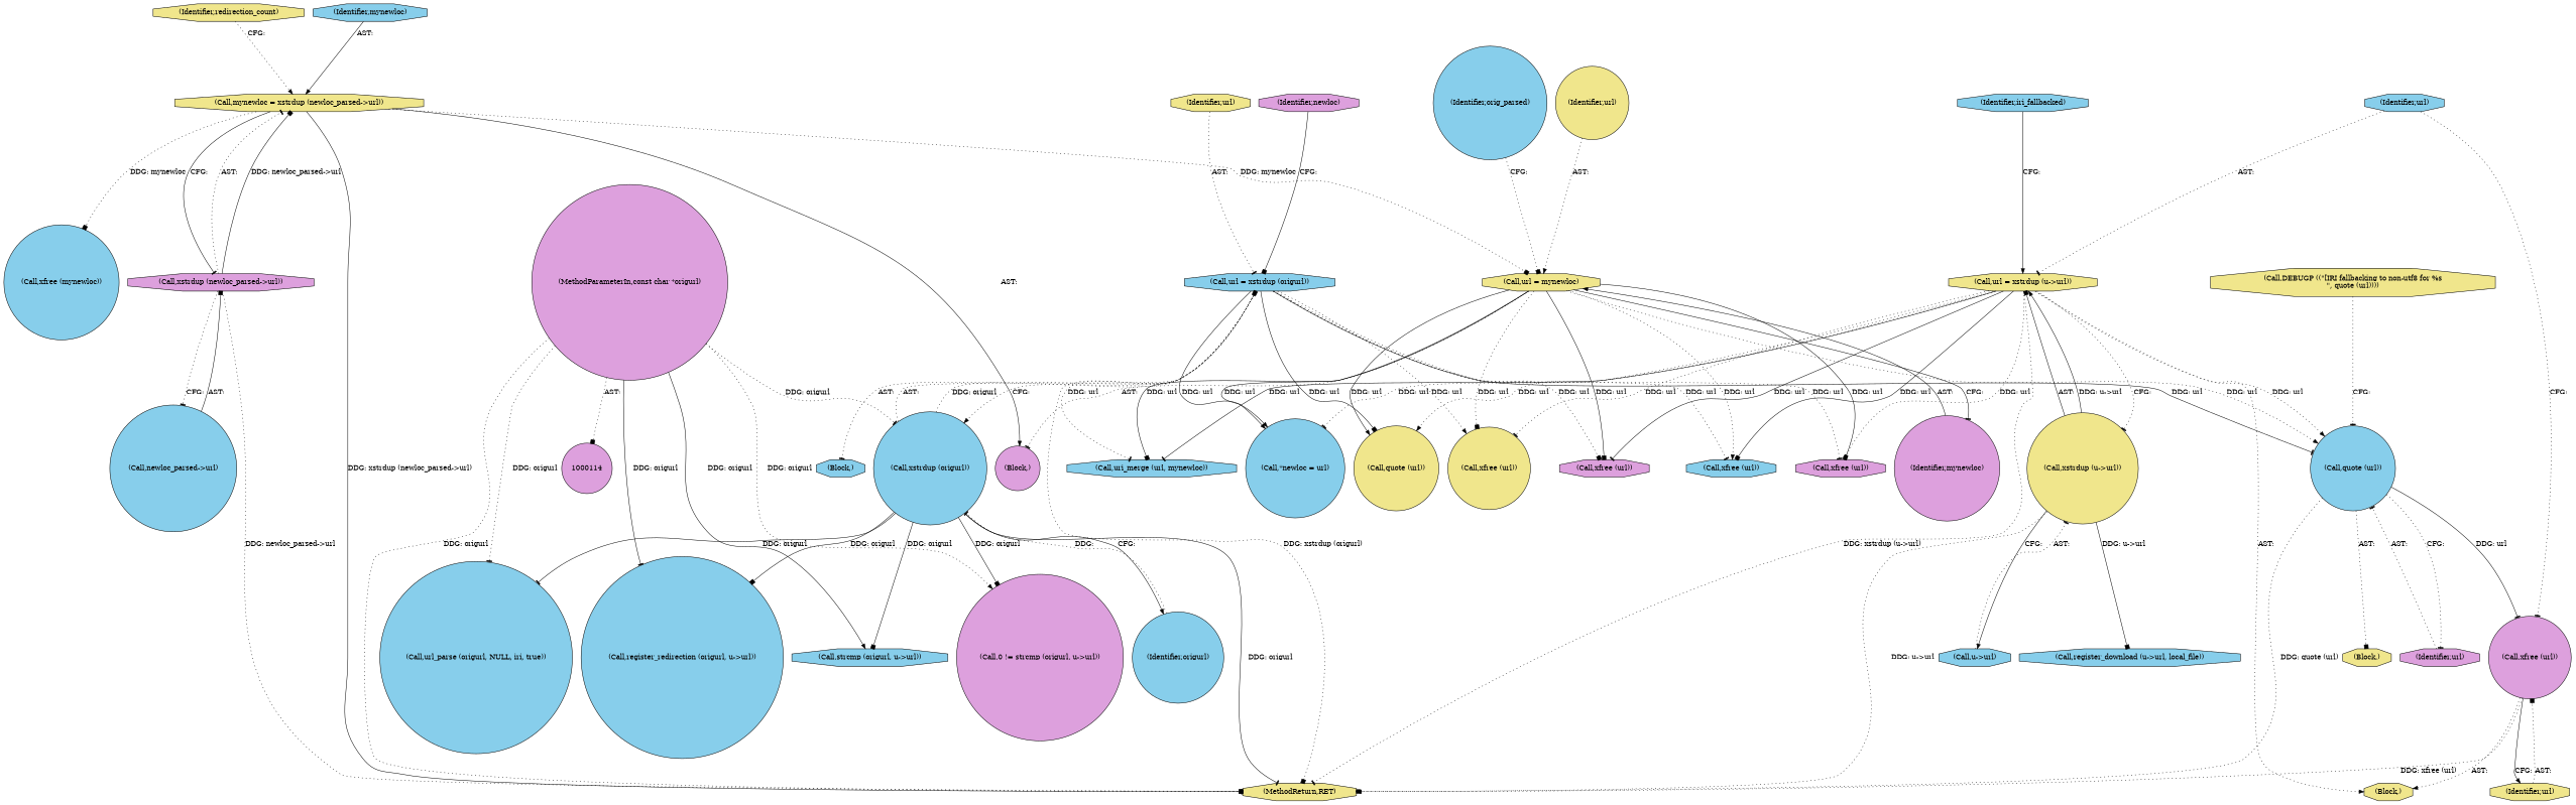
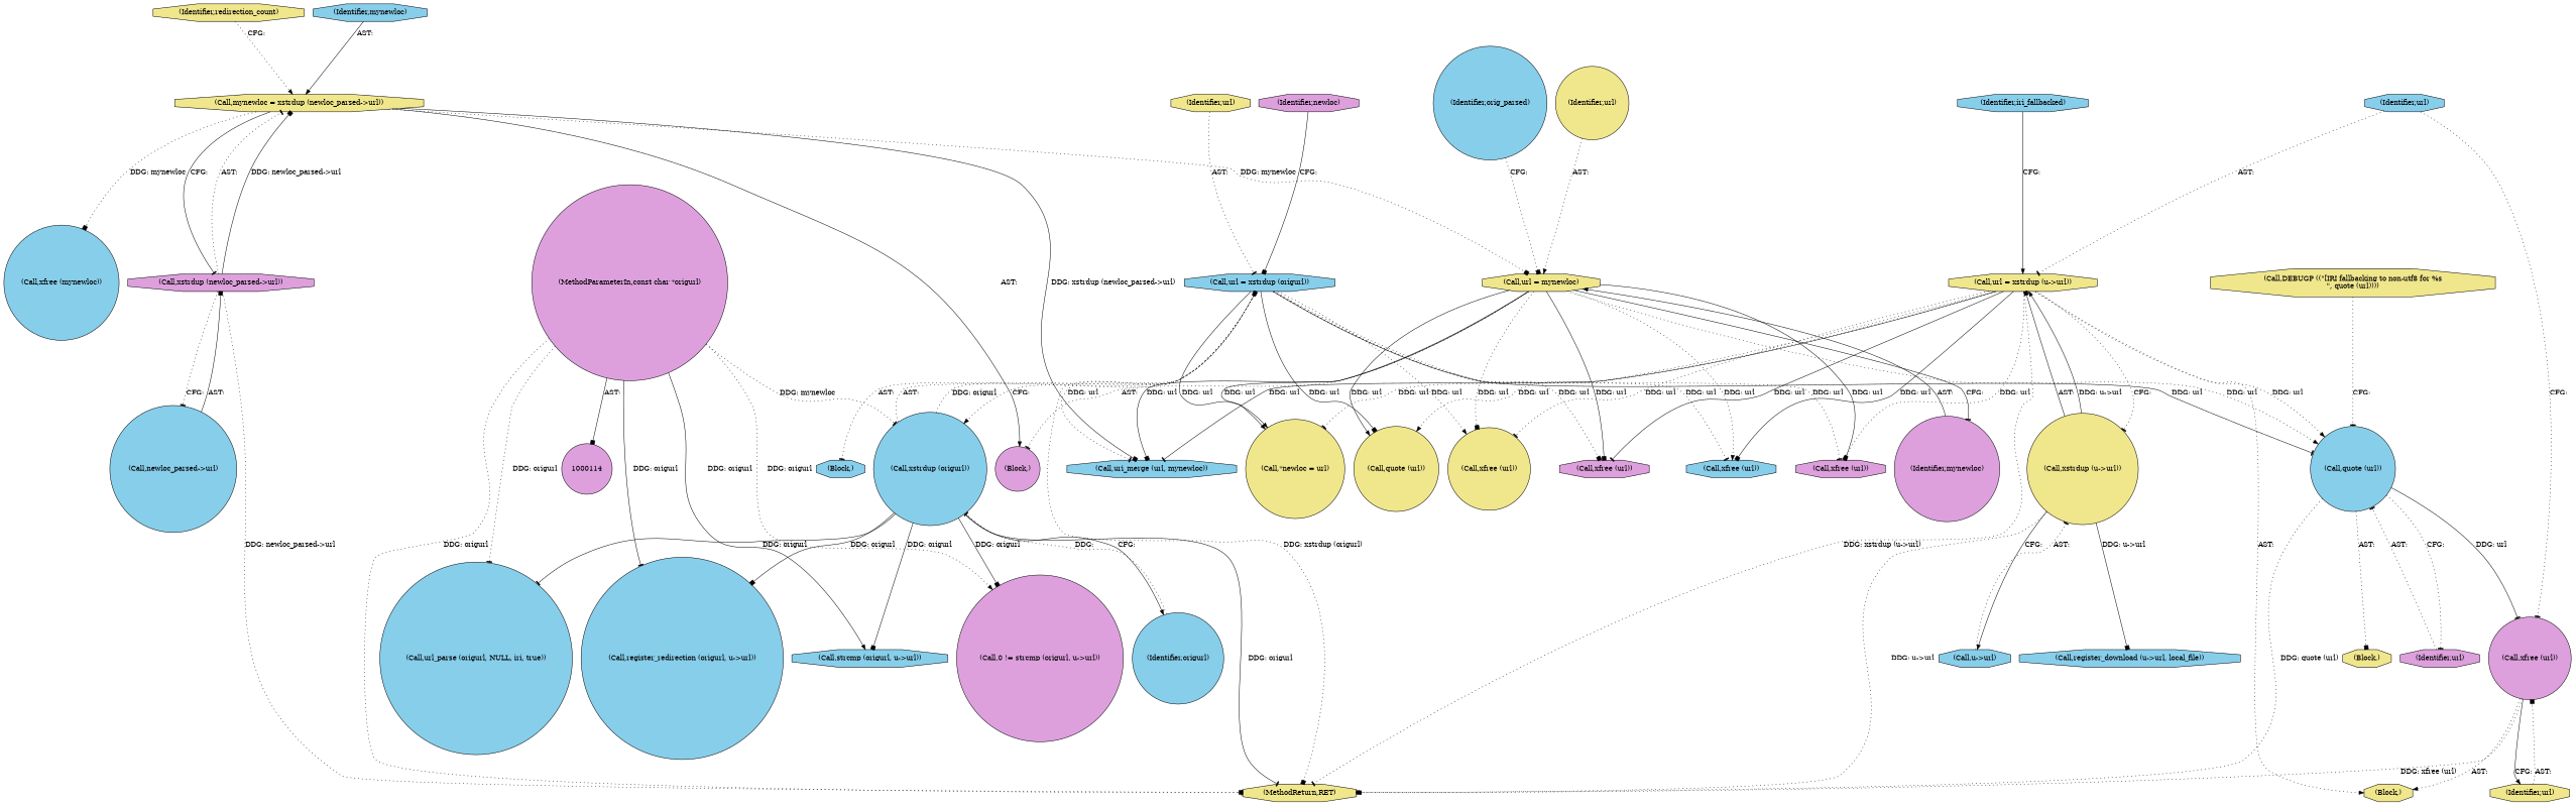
  digraph {
    node [fillcolor=skyblue shape=octagon style=filled]
    edge [arrowhead=tee style=dotted]
    n1 [fillcolor=plum label="(Call,xfree (url))" shape=circle]
    n2 [fillcolor=khaki label="(Identifier,url)"]
    n3 [fillcolor=khaki label="(MethodReturn,RET)"]
    n4 [fillcolor=khaki label="(Block,)"]
    n5 [label="(Call,quote (url))" shape=circle]
    n6 [fillcolor=khaki label="(Block,)"]
    n7 [fillcolor=plum label="(Identifier,url)"]
    n8 [fillcolor=khaki label="(Call,url = mynewloc)"]
    n9 [fillcolor=plum label="(Call,xfree (url))"]
    n10 [fillcolor=plum label="(Identifier,mynewloc)" shape=circle]
-   n11 [label="(Call,*newloc = url)" shape=circle]
+   n11 [fillcolor=khaki label="(Call,*newloc = url)" shape=circle]
    n12 [fillcolor=plum label="(Block,)" shape=circle]
    n13 [fillcolor=khaki label="(Call,quote (url))" shape=circle]
    n14 [label="(Call,uri_merge (url, mynewloc))"]
    n15 [fillcolor=khaki label="(Call,xfree (url))" shape=circle]
    n16 [fillcolor=plum label="(Call,xfree (url))"]
    n17 [label="(Call,xfree (url))"]
    n18 [fillcolor=khaki label="(Call,mynewloc = xstrdup (newloc_parsed->url))"]
    n19 [fillcolor=plum label="(Call,xstrdup (newloc_parsed->url))"]
    n20 [label="(Call,xfree (mynewloc))" shape=circle]
    n21 [label="(Call,newloc_parsed->url)" shape=circle]
    n22 [fillcolor=khaki label="(Call,url = xstrdup (u->url))"]
    n23 [fillcolor=khaki label="(Call,xstrdup (u->url))" shape=circle]
    n24 [label="(Call,register_download (u->url, local_file))"]
    n25 [label="(Call,u->url)"]
    n26 [label="(Call,url = xstrdup (origurl))"]
    n27 [label="(Call,xstrdup (origurl))" shape=circle]
    n28 [label="(Block,)"]
    n29 [label="(Call,url_parse (origurl, NULL, iri, true))" shape=circle]
    n30 [label="(Call,register_redirection (origurl, u->url))" shape=circle]
    n31 [label="(Call,strcmp (origurl, u->url))"]
    n32 [fillcolor=plum label="(Call,0 != strcmp (origurl, u->url))" shape=circle]
    n33 [label="(Identifier,origurl)" shape=circle]
    n34 [fillcolor=plum label="(MethodParameterIn,const char *origurl)" shape=circle]
    1000114 [fillcolor=plum shape=circle]
    n36 [label="(Identifier,orig_parsed)" shape=circle]
    n37 [fillcolor=khaki label="(Identifier,url)"]
    n38 [label="(Identifier,iri_fallbacked)"]
    n39 [fillcolor=khaki label="(Identifier,url)" shape=circle]
    n40 [fillcolor=khaki label="(Identifier,redirection_count)"]
    n41 [fillcolor=khaki label="(Call,DEBUGP ((\"[IRI fallbacking to non-utf8 for %s\n\", quote (url))))"]
    n42 [label="(Identifier,mynewloc)"]
    n43 [label="(Identifier,url)"]
    n44 [fillcolor=plum label="(Identifier,newloc)"]
    n1 -> n2 [arrowhead=normal label="CFG: " style=solid]
    n1 -> n3 [arrowhead=normal label="DDG: xfree (url)"]
    n1 -> n4 [arrowhead=normal label="AST: "]
    n2 -> n1 [arrowhead=box label="AST: "]
    n5 -> n1 [label="DDG: url" style=solid]
    n5 -> n3 [arrowhead=box label="DDG: quote (url)"]
    n5 -> n6 [arrowhead=box label="AST: "]
    n5 -> n7 [label="CFG: "]
    n7 -> n5 [label="AST: "]
    n8 -> n5 [arrowhead=normal label="DDG: url"]
    n8 -> n9 [arrowhead=box label="DDG: url" style=solid]
    n8 -> n10 [label="CFG: " style=solid]
    n8 -> n11 [arrowhead=normal label="DDG: url" style=solid]
    n8 -> n12 [label="AST: "]
    n8 -> n13 [arrowhead=normal label="DDG: url" style=solid]
    n8 -> n14 [arrowhead=box label="DDG: url" style=solid]
    n8 -> n15 [arrowhead=box label="DDG: url"]
    n8 -> n16 [arrowhead=box label="DDG: url" style=solid]
    n8 -> n17 [arrowhead=normal label="DDG: url"]
    n10 -> n8 [arrowhead=normal label="AST: " style=solid]
-   n18 -> n3 [arrowhead=box label="DDG: xstrdup (newloc_parsed->url)" style=solid]
+   n18 -> n14 [arrowhead=box label="DDG: xstrdup (newloc_parsed->url)" style=solid]
    n18 -> n8 [arrowhead=box label="DDG: mynewloc"]
    n18 -> n12 [arrowhead=normal label="AST: " style=solid]
    n18 -> n19 [label="CFG: " style=solid]
    n18 -> n20 [arrowhead=box label="DDG: mynewloc"]
    n19 -> n3 [arrowhead=box label="DDG: newloc_parsed->url"]
    n19 -> n18 [label="AST: "]
    n19 -> n18 [arrowhead=box label="DDG: newloc_parsed->url" style=solid]
    n19 -> n21 [label="CFG: "]
    n21 -> n19 [arrowhead=box label="AST: " style=solid]
    n22 -> n3 [label="DDG: xstrdup (u->url)"]
    n22 -> n4 [arrowhead=normal label="AST: "]
    n22 -> n5 [arrowhead=normal label="DDG: url"]
    n22 -> n9 [arrowhead=normal label="DDG: url"]
    n22 -> n11 [label="DDG: url"]
    n22 -> n13 [arrowhead=normal label="DDG: url"]
    n22 -> n14 [label="DDG: url" style=solid]
    n22 -> n15 [label="DDG: url"]
    n22 -> n16 [label="DDG: url" style=solid]
    n22 -> n17 [arrowhead=box label="DDG: url" style=solid]
    n22 -> n23 [label="CFG: "]
    n23 -> n3 [arrowhead=normal label="DDG: u->url"]
    n23 -> n22 [arrowhead=box label="AST: " style=solid]
    n23 -> n22 [arrowhead=normal label="DDG: u->url" style=solid]
    n23 -> n24 [arrowhead=box label="DDG: u->url" style=solid]
    n23 -> n25 [arrowhead=normal label="CFG: " style=solid]
    n25 -> n23 [label="AST: "]
    n26 -> n3 [arrowhead=box label="DDG: xstrdup (origurl)"]
    n26 -> n5 [label="DDG: url" style=solid]
    n26 -> n9 [label="DDG: url"]
    n26 -> n11 [arrowhead=normal label="DDG: url" style=solid]
    n26 -> n13 [arrowhead=box label="DDG: url" style=solid]
    n26 -> n14 [label="DDG: url"]
    n26 -> n15 [arrowhead=normal label="DDG: url"]
    n26 -> n16 [arrowhead=box label="DDG: url"]
    n26 -> n17 [label="DDG: url"]
    n26 -> n27 [arrowhead=normal label="CFG: "]
    n26 -> n28 [label="AST: "]
    n27 -> n3 [label="DDG: origurl" style=solid]
    n27 -> n26 [arrowhead=normal label="AST: "]
    n27 -> n26 [arrowhead=box label="DDG: origurl"]
    n27 -> n29 [label="DDG: origurl" style=solid]
    n27 -> n30 [arrowhead=box label="DDG: origurl" style=solid]
    n27 -> n31 [arrowhead=box label="DDG: origurl" style=solid]
    n27 -> n32 [arrowhead=box label="DDG: origurl" style=solid]
    n27 -> n33 [arrowhead=normal label="CFG: " style=solid]
    n33 -> n27 [label="DDG: "]
    n34 -> n3 [label="DDG: origurl"]
-   n34 -> n27 [label="DDG: origurl"]
+   n34 -> n27 [label="DDG: mynewloc"]
    n34 -> n29 [label="DDG: origurl"]
    n34 -> n30 [label="DDG: origurl" style=solid]
    n34 -> n31 [arrowhead=normal label="DDG: origurl" style=solid]
    n34 -> n32 [arrowhead=normal label="DDG: origurl"]
-   n34 -> 1000114 [arrowhead=box label="AST: "]
+   n34 -> 1000114 [arrowhead=box label="AST: " style=solid]
    n36 -> n8 [arrowhead=box label="CFG: "]
    n37 -> n26 [label="AST: "]
    n38 -> n22 [arrowhead=normal label="CFG: " style=solid]
    n39 -> n8 [arrowhead=normal label="AST: "]
    n40 -> n18 [arrowhead=normal label="CFG: "]
    n41 -> n5 [label="CFG: "]
    n42 -> n18 [arrowhead=normal label="AST: " style=solid]
    n43 -> n1 [label="CFG: "]
    n43 -> n22 [label="AST: "]
    n44 -> n26 [arrowhead=box label="CFG: " style=solid]
  }
